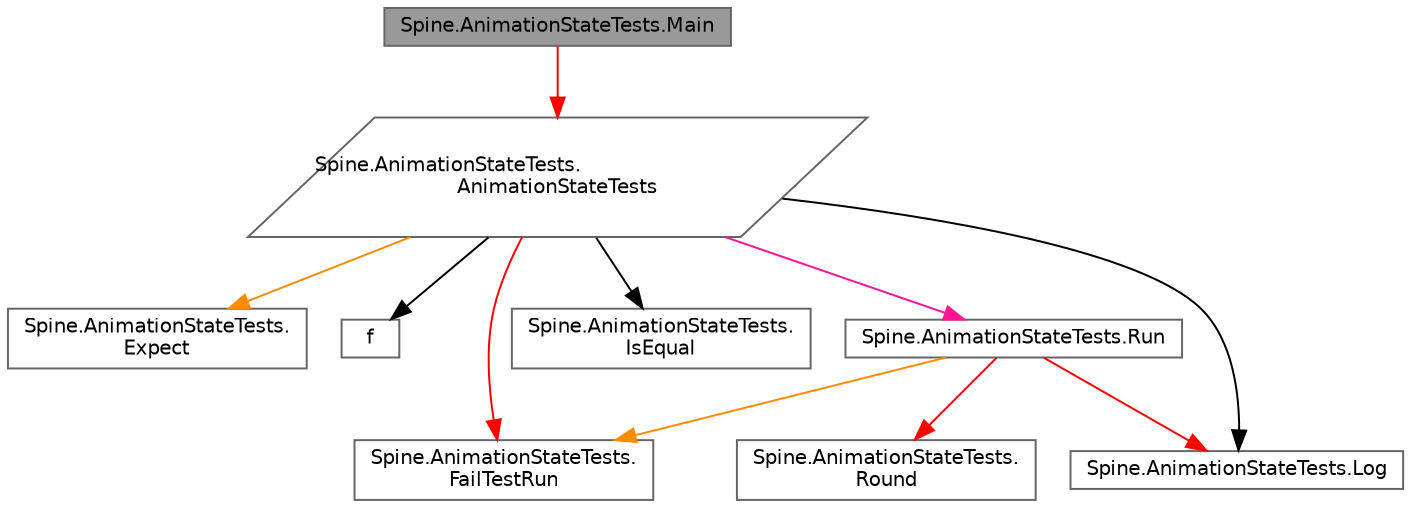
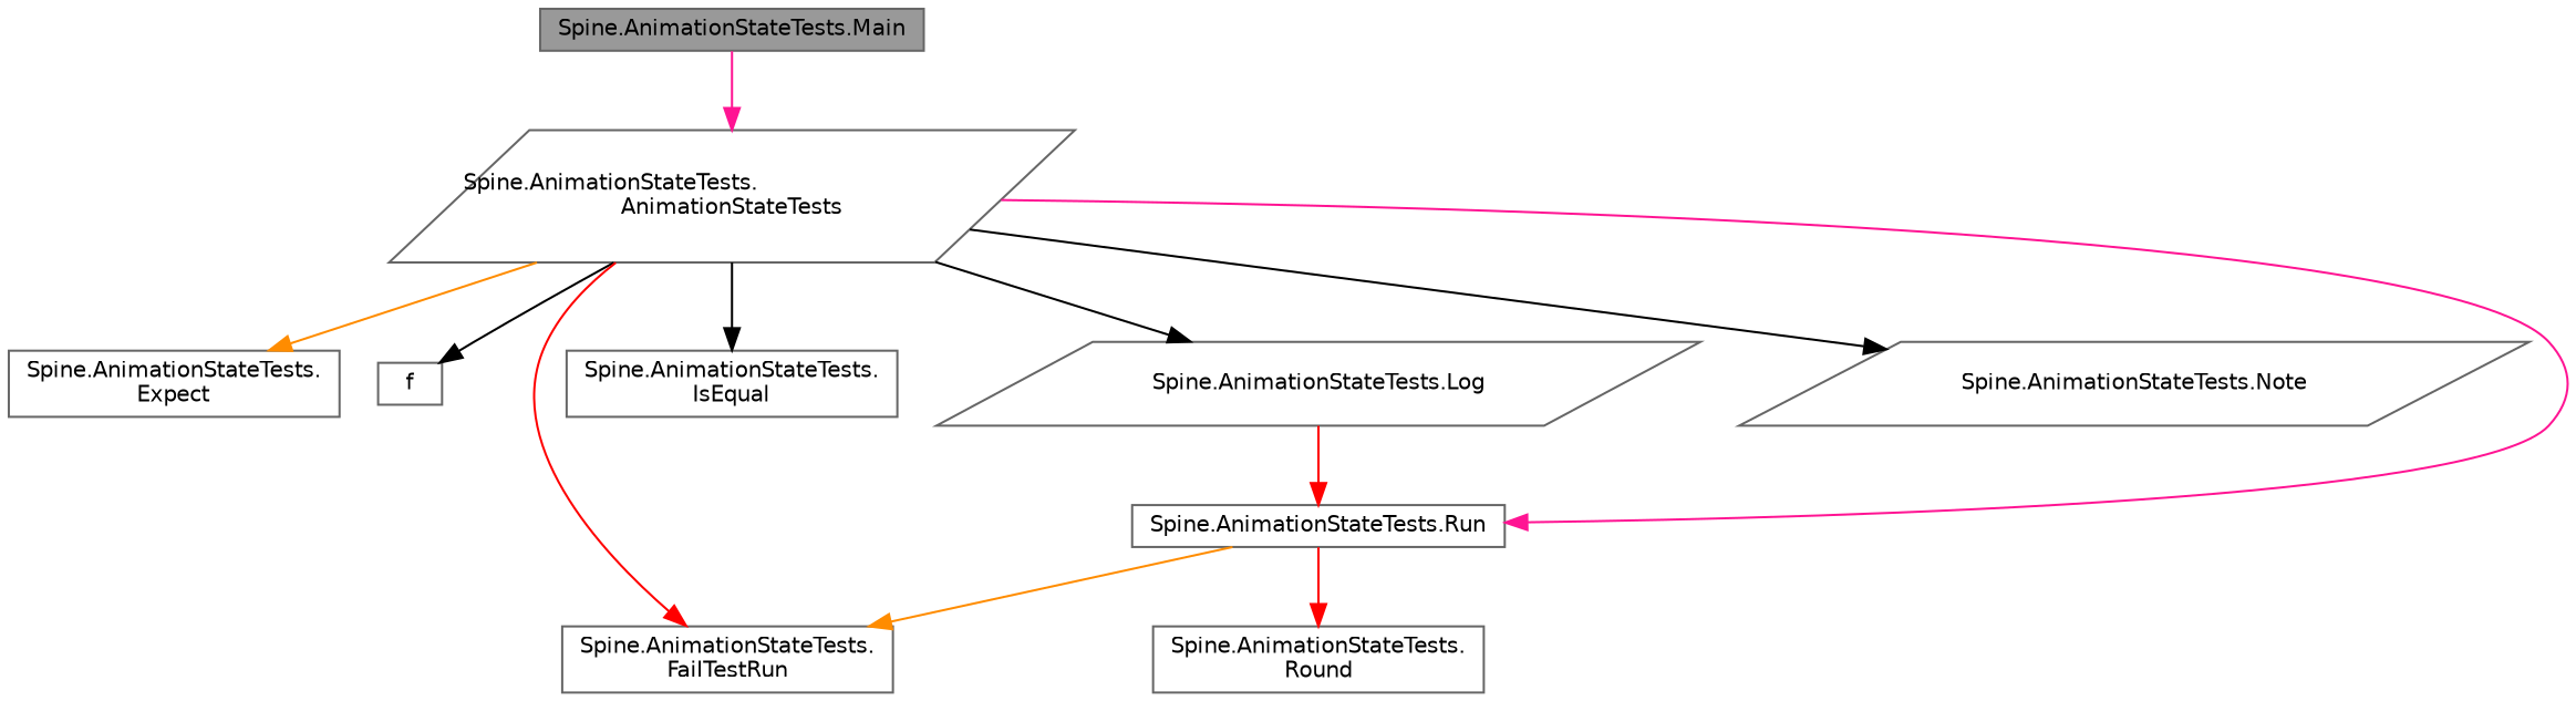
  digraph {
    rankdir=TB
    node [color=grey40 fillcolor=white fontname=Helvetica fontsize=10 shape=box style=filled]
    edge [color=black fontname=Helvetica fontsize=10 labelfontname=Helvetica labelfontsize=10 style=solid]
    n1 [color=gray40 fillcolor=grey60 fontcolor=black height=0.2 label="Spine.AnimationStateTests.Main" width=0.4]
    n2 [height=0.2 label="Spine.AnimationStateTests.\lAnimationStateTests" shape=parallelogram width=0.4]
    n3 [height=0.2 label="Spine.AnimationStateTests.\lExpect" width=0.4]
    n4 [height=0.2 label=f width=0.4]
    n5 [height=0.2 label="Spine.AnimationStateTests.\lFailTestRun" width=0.4]
    n6 [height=0.2 label="Spine.AnimationStateTests.\lIsEqual" width=0.4]
-   n7 [height=0.2 label="Spine.AnimationStateTests.Log" width=0.4]
+   n7 [height=0.2 label="Spine.AnimationStateTests.Log" shape=parallelogram width=0.4]
+   n8 [height=0.2 label="Spine.AnimationStateTests.Note" shape=parallelogram width=0.4]
    n9 [height=0.2 label="Spine.AnimationStateTests.Run" width=0.4]
    n10 [height=0.2 label="Spine.AnimationStateTests.\lRound" width=0.4]
-   n1 -> n2 [color=red]
+   n1 -> n2 [color=deeppink]
    n2 -> n3 [color=darkorange]
    n2 -> n4
    n2 -> n5 [color=red]
    n2 -> n6
    n2 -> n7
+   n2 -> n8
    n2 -> n9 [color=deeppink]
    n9 -> n5 [color=darkorange]
-   n9 -> n7 [color=red]
+   n7 -> n9 [color=red]
    n9 -> n10 [color=red]
  }
